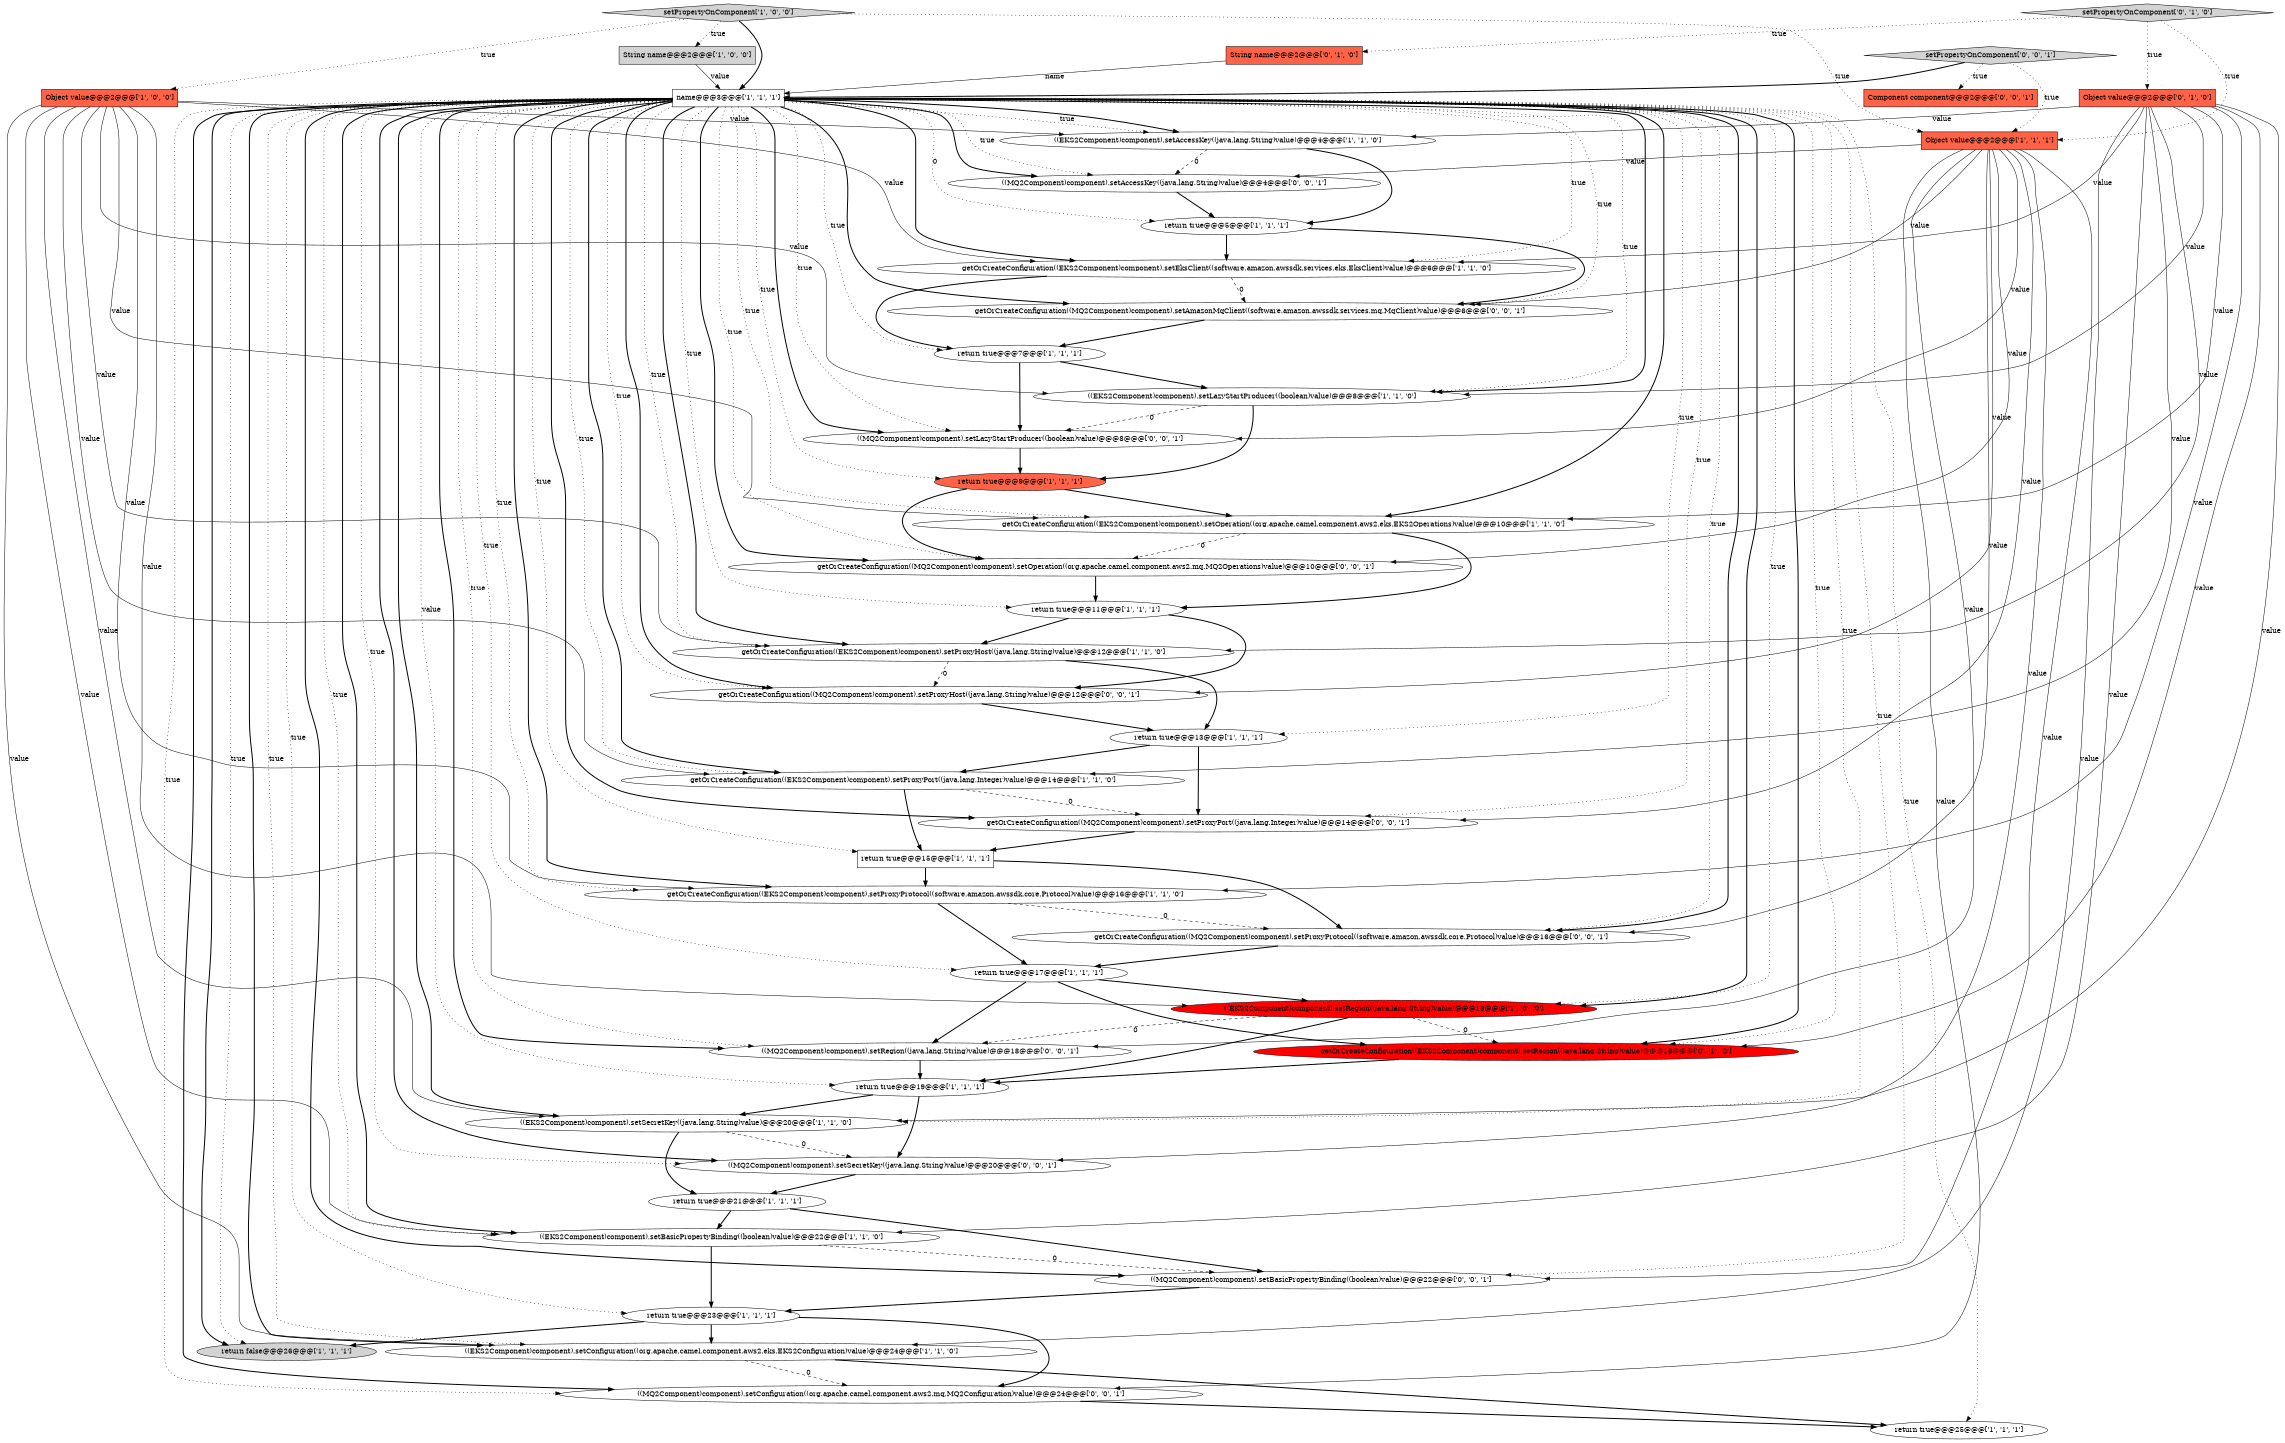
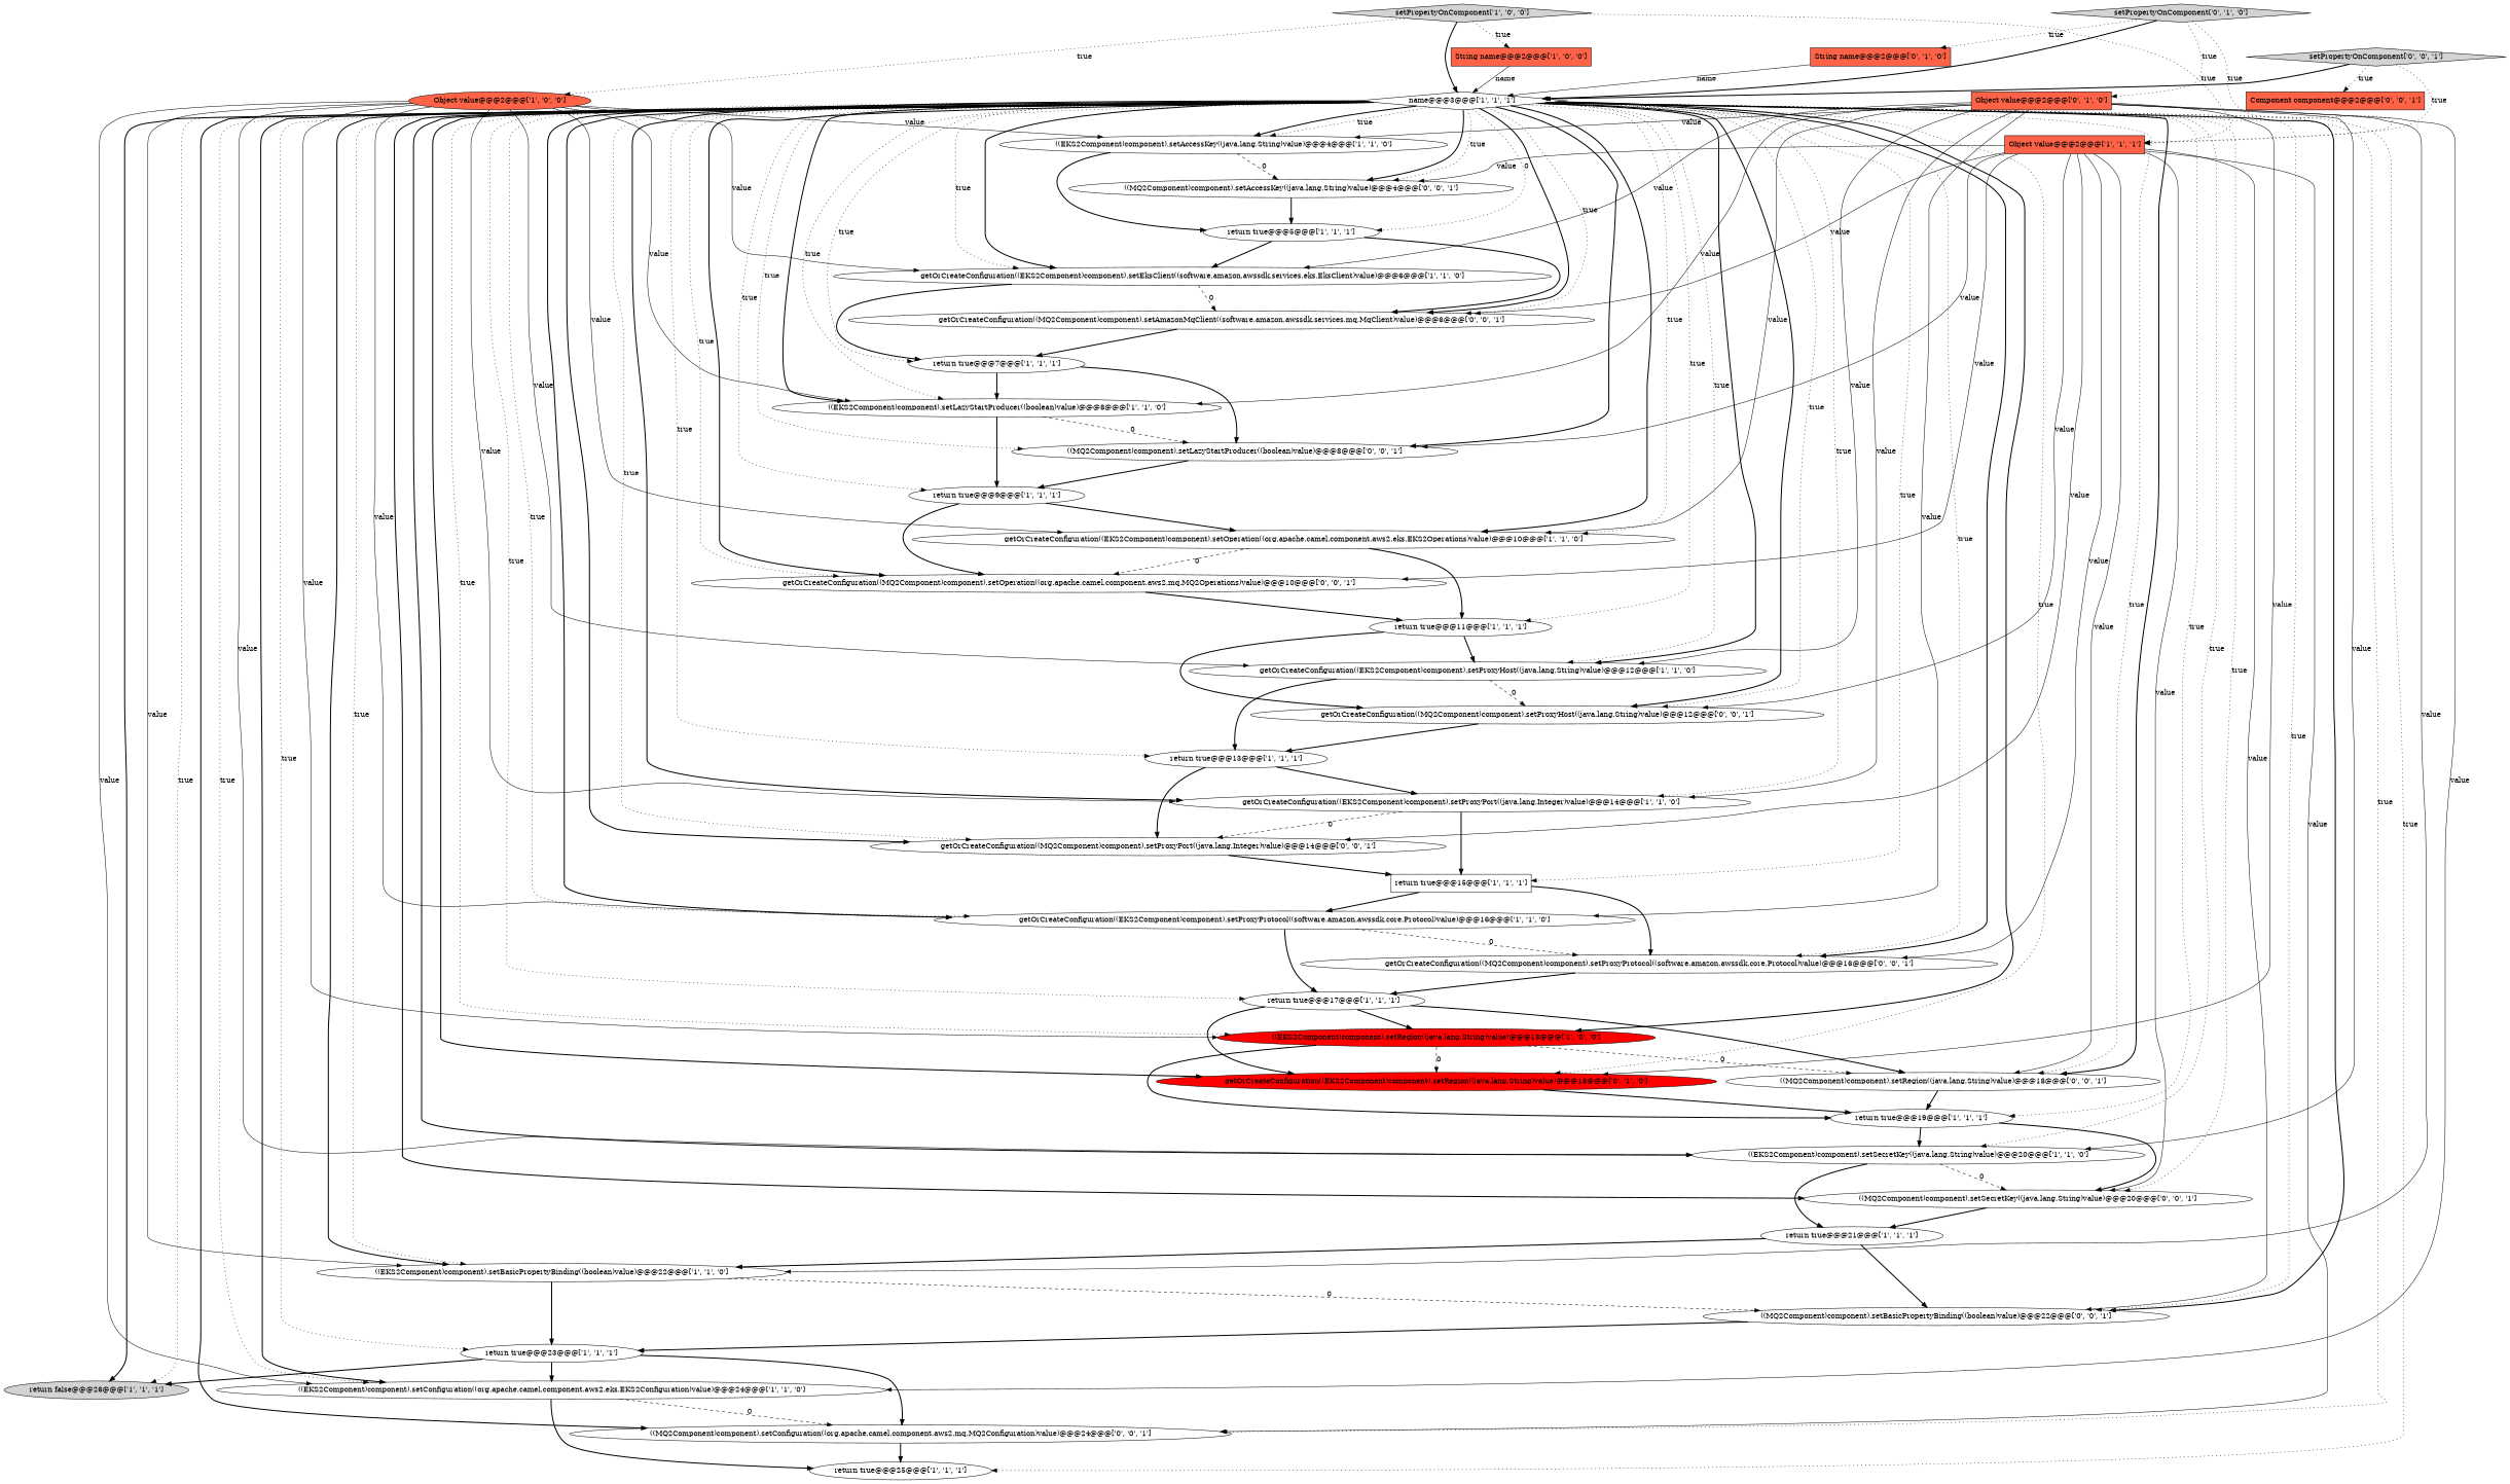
  digraph {
    node [fillcolor=white shape=ellipse style=filled]
    edge [style=bold]
    n1 [label="return true@@@17@@@['1', '1', '1']"]
    n2 [fillcolor=red label="((EKS2Component)component).setRegion((java.lang.String)value)@@@18@@@['1', '0', '0']"]
    n3 [label="((MQ2Component)component).setRegion((java.lang.String)value)@@@18@@@['0', '0', '1']"]
    n4 [fillcolor=red label="getOrCreateConfiguration((EKS2Component)component).setRegion((java.lang.String)value)@@@18@@@['0', '1', '0']"]
    n5 [label="return true@@@19@@@['1', '1', '1']"]
    n6 [label="return true@@@5@@@['1', '1', '1']"]
    n7 [label="getOrCreateConfiguration((MQ2Component)component).setAmazonMqClient((software.amazon.awssdk.services.mq.MqClient)value)@@@6@@@['0', '0', '1']"]
    n8 [label="getOrCreateConfiguration((EKS2Component)component).setEksClient((software.amazon.awssdk.services.eks.EksClient)value)@@@6@@@['1', '1', '0']"]
    n9 [label="return true@@@7@@@['1', '1', '1']"]
    n10 [label="((MQ2Component)component).setLazyStartProducer((boolean)value)@@@8@@@['0', '0', '1']"]
-   n11 [fillcolor=tomato label="return true@@@9@@@['1', '1', '1']"]
+   n11 [label="return true@@@9@@@['1', '1', '1']"]
    n12 [label="getOrCreateConfiguration((EKS2Component)component).setOperation((org.apache.camel.component.aws2.eks.EKS2Operations)value)@@@10@@@['1', '1', '0']"]
    n13 [label="getOrCreateConfiguration((MQ2Component)component).setOperation((org.apache.camel.component.aws2.mq.MQ2Operations)value)@@@10@@@['0', '0', '1']"]
    n14 [label="((EKS2Component)component).setLazyStartProducer((boolean)value)@@@8@@@['1', '1', '0']"]
    n15 [label="((EKS2Component)component).setAccessKey((java.lang.String)value)@@@4@@@['1', '1', '0']"]
    n16 [label="((MQ2Component)component).setAccessKey((java.lang.String)value)@@@4@@@['0', '0', '1']"]
    n17 [label="((MQ2Component)component).setBasicPropertyBinding((boolean)value)@@@22@@@['0', '0', '1']"]
    n18 [label="return true@@@23@@@['1', '1', '1']"]
    n19 [fillcolor=lightgray label="return false@@@26@@@['1', '1', '1']"]
    n20 [label="((MQ2Component)component).setConfiguration((org.apache.camel.component.aws2.mq.MQ2Configuration)value)@@@24@@@['0', '0', '1']"]
    n21 [label="((EKS2Component)component).setConfiguration((org.apache.camel.component.aws2.eks.EKS2Configuration)value)@@@24@@@['1', '1', '0']"]
    n22 [label="((EKS2Component)component).setSecretKey((java.lang.String)value)@@@20@@@['1', '1', '0']"]
    n23 [label="((MQ2Component)component).setSecretKey((java.lang.String)value)@@@20@@@['0', '0', '1']"]
    n24 [label="return true@@@21@@@['1', '1', '1']"]
    n25 [label="((EKS2Component)component).setBasicPropertyBinding((boolean)value)@@@22@@@['1', '1', '0']"]
    n26 [label="return true@@@25@@@['1', '1', '1']"]
    n27 [label="getOrCreateConfiguration((EKS2Component)component).setProxyPort((java.lang.Integer)value)@@@14@@@['1', '1', '0']"]
    n28 [label="getOrCreateConfiguration((MQ2Component)component).setProxyPort((java.lang.Integer)value)@@@14@@@['0', '0', '1']"]
    n29 [label="return true@@@15@@@['1', '1', '1']" shape=box]
    n30 [label="getOrCreateConfiguration((MQ2Component)component).setProxyProtocol((software.amazon.awssdk.core.Protocol)value)@@@16@@@['0', '0', '1']"]
    n31 [label="getOrCreateConfiguration((EKS2Component)component).setProxyProtocol((software.amazon.awssdk.core.Protocol)value)@@@16@@@['1', '1', '0']"]
    n32 [fillcolor=tomato label="String name@@@2@@@['0', '1', '0']" shape=box]
-   n33 [label="name@@@3@@@['1', '1', '1']" shape=box]
+   n33 [label="name@@@3@@@['1', '1', '1']" shape=diamond]
    n34 [label="getOrCreateConfiguration((MQ2Component)component).setProxyHost((java.lang.String)value)@@@12@@@['0', '0', '1']"]
    n35 [label="return true@@@13@@@['1', '1', '1']"]
    n36 [label="return true@@@11@@@['1', '1', '1']"]
    n37 [label="getOrCreateConfiguration((EKS2Component)component).setProxyHost((java.lang.String)value)@@@12@@@['1', '1', '0']"]
    n38 [fillcolor=lightgray label="setPropertyOnComponent['0', '1', '0']" shape=diamond]
    n39 [fillcolor=tomato label="Object value@@@2@@@['1', '1', '1']" shape=box]
    n40 [fillcolor=tomato label="Object value@@@2@@@['0', '1', '0']" shape=box]
    n41 [fillcolor=lightgray label="setPropertyOnComponent['0', '0', '1']" shape=diamond]
    n42 [fillcolor=tomato label="Component component@@@2@@@['0', '0', '1']" shape=box]
-   n43 [fillcolor=tomato label="Object value@@@2@@@['1', '0', '0']" shape=box]
+   n43 [fillcolor=tomato label="Object value@@@2@@@['1', '0', '0']"]
    n44 [fillcolor=lightgray label="setPropertyOnComponent['1', '0', '0']" shape=diamond]
-   n45 [fillcolor=lightgray label="String name@@@2@@@['1', '0', '0']" shape=box]
+   n45 [fillcolor=tomato label="String name@@@2@@@['1', '0', '0']" shape=box]
    n1 -> n2
    n1 -> n3
    n1 -> n4
    n2 -> n3 [label=0 style=dashed]
    n2 -> n4 [label=0 style=dashed]
    n2 -> n5
    n3 -> n5
    n4 -> n5
    n5 -> n22
    n5 -> n23
    n6 -> n7
    n6 -> n8
    n7 -> n9
    n8 -> n7 [label=0 style=dashed]
    n8 -> n9
    n9 -> n10
    n9 -> n14
    n10 -> n11
    n11 -> n12
    n11 -> n13
    n12 -> n13 [label=0 style=dashed]
    n12 -> n36
    n13 -> n36
    n14 -> n10 [label=0 style=dashed]
    n14 -> n11
    n15 -> n6
    n15 -> n16 [label=0 style=dashed]
    n16 -> n6
    n17 -> n18
    n18 -> n19
    n18 -> n20
    n18 -> n21
    n20 -> n26
    n21 -> n20 [label=0 style=dashed]
    n21 -> n26
    n22 -> n23 [label=0 style=dashed]
    n22 -> n24
    n23 -> n24
    n24 -> n17
    n24 -> n25
    n25 -> n17 [label=0 style=dashed]
    n25 -> n18
    n27 -> n28 [label=0 style=dashed]
    n27 -> n29
    n28 -> n29
    n29 -> n30
    n29 -> n31
    n30 -> n1
    n31 -> n1
    n31 -> n30 [label=0 style=dashed]
    n32 -> n33 [label=name style=solid]
    n33 -> n1 [label=true style=dotted]
    n33 -> n2
    n33 -> n2 [label=true style=dotted]
    n33 -> n3
    n33 -> n3 [label=true style=dotted]
    n33 -> n4
    n33 -> n4 [label=true style=dotted]
-   n33 -> n5 [label=value style=dotted]
+   n33 -> n5 [label=true style=dotted]
    n33 -> n6 [label=0 style=dotted]
    n33 -> n7
    n33 -> n7 [label=true style=dotted]
    n33 -> n8 [label=true style=dotted]
    n33 -> n8
    n33 -> n9 [label=true style=dotted]
    n33 -> n10
    n33 -> n10 [label=true style=dotted]
    n33 -> n11 [label=true style=dotted]
    n33 -> n12 [label=true style=dotted]
    n33 -> n12
    n33 -> n13
    n33 -> n13 [label=true style=dotted]
    n33 -> n14
    n33 -> n14 [label=true style=dotted]
    n33 -> n15 [label=true style=dotted]
    n33 -> n15
    n33 -> n16
    n33 -> n16 [label=true style=dotted]
    n33 -> n17 [label=true style=dotted]
    n33 -> n17
    n33 -> n18 [label=true style=dotted]
    n33 -> n19
    n33 -> n19 [label=true style=dotted]
    n33 -> n20 [label=true style=dotted]
    n33 -> n20
    n33 -> n21
    n33 -> n21 [label=true style=dotted]
    n33 -> n22
    n33 -> n22 [label=true style=dotted]
    n33 -> n23 [label=true style=dotted]
    n33 -> n23
    n33 -> n25 [label=true style=dotted]
    n33 -> n25
    n33 -> n26 [label=true style=dotted]
    n33 -> n27
    n33 -> n27 [label=true style=dotted]
    n33 -> n28
    n33 -> n28 [label=true style=dotted]
    n33 -> n29 [label=true style=dotted]
    n33 -> n30 [label=true style=dotted]
    n33 -> n30
    n33 -> n31 [label=true style=dotted]
    n33 -> n31
    n33 -> n34
    n33 -> n34 [label=true style=dotted]
    n33 -> n35 [label=true style=dotted]
    n33 -> n36 [label=true style=dotted]
    n33 -> n37 [label=true style=dotted]
    n33 -> n37
    n34 -> n35
    n35 -> n27
    n35 -> n28
    n36 -> n34
    n36 -> n37
    n37 -> n34 [label=0 style=dashed]
    n37 -> n35
    n38 -> n32 [label=true style=dotted]
+   n38 -> n33
    n38 -> n39 [label=true style=dotted]
    n38 -> n40 [label=true style=dotted]
    n39 -> n3 [label=value style=solid]
    n39 -> n7 [label=value style=solid]
    n39 -> n10 [label=value style=solid]
    n39 -> n13 [label=value style=solid]
    n39 -> n16 [label=value style=solid]
    n39 -> n17 [label=value style=solid]
    n39 -> n20 [label=value style=solid]
    n39 -> n23 [label=value style=solid]
    n39 -> n28 [label=value style=solid]
    n39 -> n30 [label=value style=solid]
    n39 -> n34 [label=value style=solid]
    n40 -> n4 [label=value style=solid]
    n40 -> n8 [label=value style=solid]
    n40 -> n12 [label=value style=solid]
    n40 -> n14 [label=value style=solid]
    n40 -> n15 [label=value style=solid]
    n40 -> n21 [label=value style=solid]
    n40 -> n22 [label=value style=solid]
    n40 -> n25 [label=value style=solid]
    n40 -> n27 [label=value style=solid]
    n40 -> n31 [label=value style=solid]
    n40 -> n37 [label=value style=solid]
    n41 -> n33
    n41 -> n39 [label=true style=dotted]
    n41 -> n42 [label=true style=dotted]
    n43 -> n2 [label=value style=solid]
    n43 -> n8 [label=value style=solid]
    n43 -> n12 [label=value style=solid]
    n43 -> n14 [label=value style=solid]
    n43 -> n15 [label=value style=solid]
    n43 -> n21 [label=value style=solid]
    n43 -> n22 [label=value style=solid]
    n43 -> n25 [label=value style=solid]
    n43 -> n27 [label=value style=solid]
    n43 -> n31 [label=value style=solid]
    n43 -> n37 [label=value style=solid]
    n44 -> n33
    n44 -> n39 [label=true style=dotted]
    n44 -> n43 [label=true style=dotted]
    n44 -> n45 [label=true style=dotted]
-   n45 -> n33 [label=value style=solid]
+   n45 -> n33 [label=name style=solid]
  }
